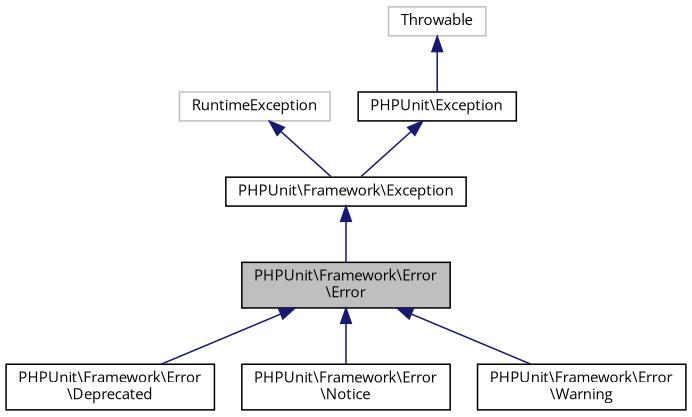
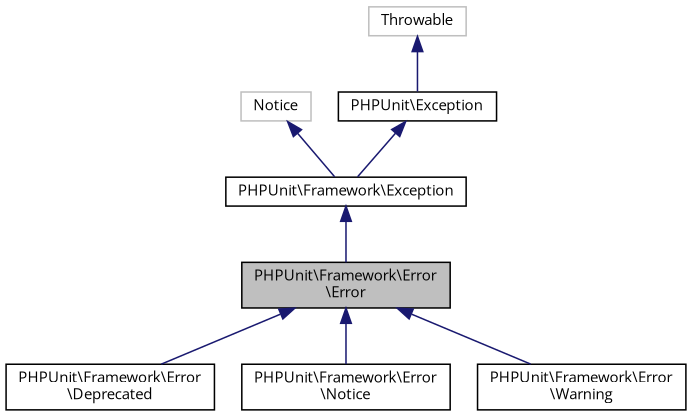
  digraph {
    rankdir=TB
    fontname="Open Sans"
    node [color=black fillcolor=white fontname="Open Sans" fontsize=10 shape=record style=filled]
    edge [color=midnightblue dir=back fontname="Open Sans" fontsize=10 labelfontname=Helvetica labelfontsize=10 style=solid]
    n1 [fillcolor=grey75 fontcolor=black height=0.2 label="PHPUnit\\Framework\\Error\l\\Error" width=0.4]
    n2 [height=0.2 label="PHPUnit\\Framework\\Error\l\\Deprecated" width=0.4]
    Node6 [height=0.2 label="PHPUnit\\Framework\\Error\l\\Notice" width=0.4]
    n4 [height=0.2 label="PHPUnit\\Framework\\Error\l\\Warning" width=0.4]
    n5 [height=0.2 label="PHPUnit\\Framework\\Exception" width=0.4]
-   n6 [color=grey75 height=0.2 label=RuntimeException width=0.4]
+   n6 [color=grey75 height=0.2 label=Notice width=0.4]
    n7 [height=0.2 label="PHPUnit\\Exception" width=0.4]
    n8 [color=grey75 height=0.2 label=Throwable width=0.4]
    n1 -> n2
    n1 -> Node6
    n1 -> n4
    n5 -> n1
    n6 -> n5
    n7 -> n5
    n8 -> n7
  }
